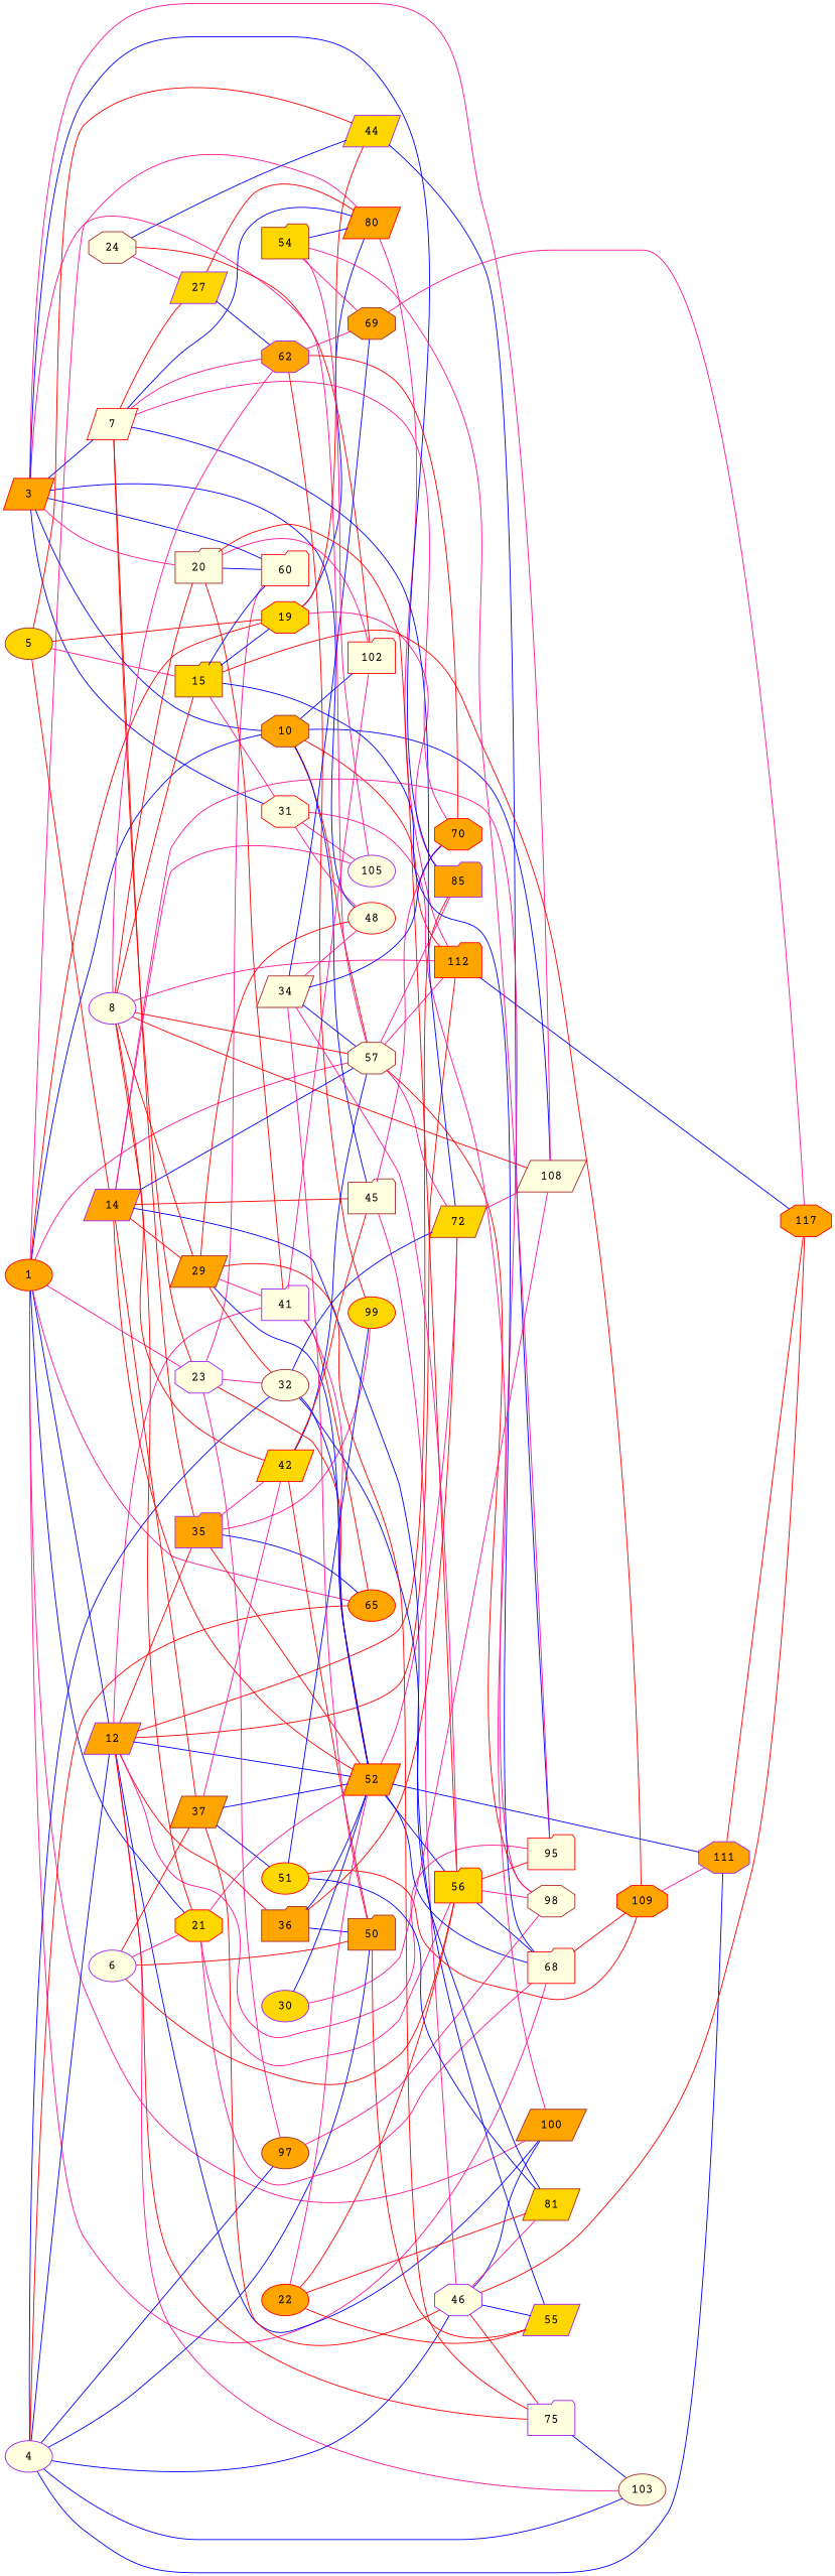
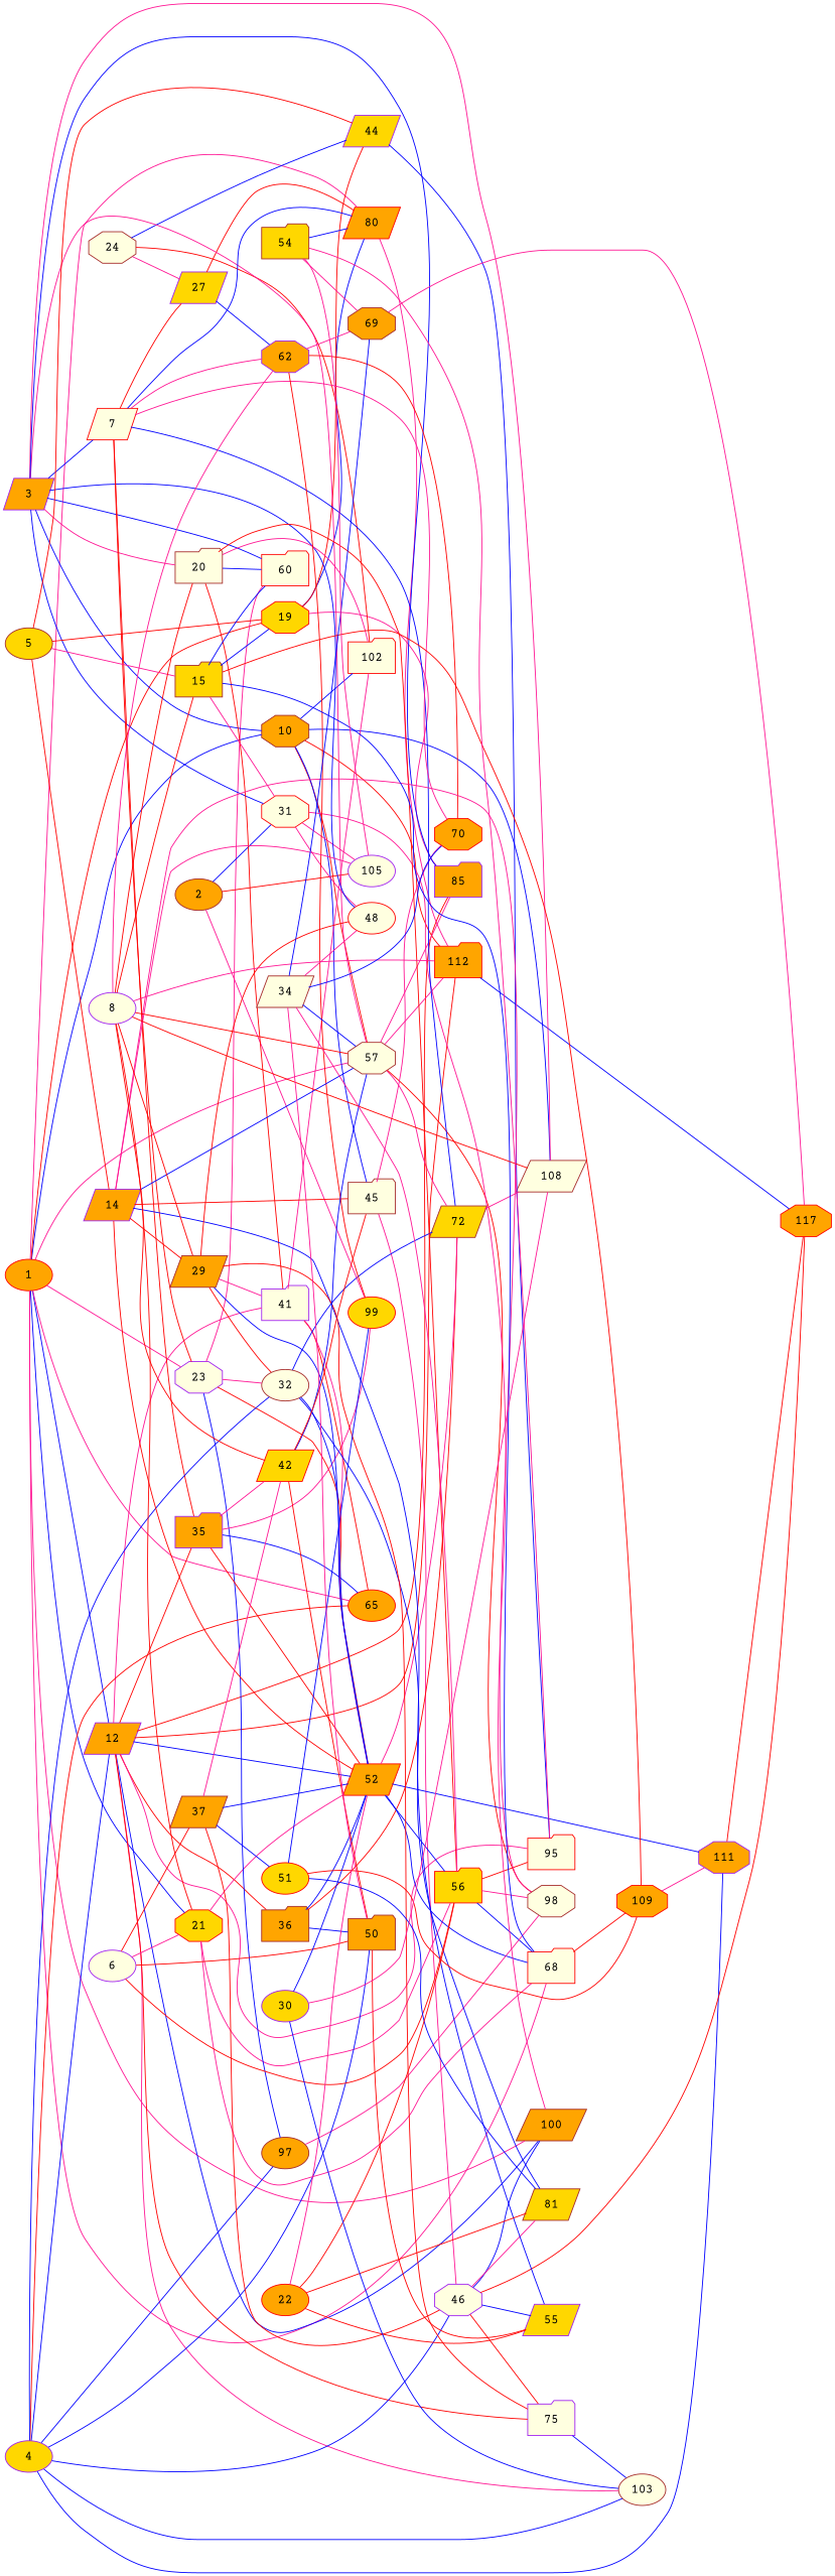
  graph {
    fontname="Courier Prime"
    rankdir=LR
    node [color=red fillcolor=orange fontname="Courier Prime" shape=parallelogram style=filled]
    edge [color=blue fontname="Courier Prime"]
    1 [shape=ellipse super="+39+26+16"]
    10 [color=brown shape=octagon super="+125+116"]
    12 [color=purple super="+25+13"]
    19 [fillcolor=gold shape=octagon super="+107"]
    21 [fillcolor=gold shape=octagon super="+83"]
    23 [color=purple fillcolor=lightyellow shape=octagon super="+120"]
    57 [color=brown fillcolor=lightyellow shape=octagon super="+59+78+67"]
    65 [shape=ellipse]
    68 [fillcolor=lightyellow shape=folder super="+87"]
    80 [super="+88"]
    100 [color=brown]
    108 [color=brown fillcolor=lightyellow super="+128"]
    112 [shape=folder super="+119"]
    45 [color=brown fillcolor=lightyellow shape=folder super="+53"]
    102 [fillcolor=lightyellow shape=folder]
    85 [color=purple shape=folder]
    103 [color=brown fillcolor=lightyellow shape=ellipse]
    35 [color=purple shape=folder super="+126+47"]
    36 [color=brown shape=folder]
    41 [color=purple fillcolor=lightyellow shape=folder super="+96"]
    52 [super="+61+64"]
    75 [color=purple fillcolor=lightyellow shape=folder]
    95 [fillcolor=lightyellow shape=folder]
    44 [color=purple fillcolor=gold]
    56 [fillcolor=gold shape=folder super="+90+63"]
    60 [fillcolor=lightyellow shape=folder]
    97 [color=brown shape=ellipse]
    32 [color=brown fillcolor=lightyellow shape=ellipse super="+33"]
    72 [color=brown fillcolor=gold super="+106"]
    98 [color=brown fillcolor=lightyellow shape=octagon]
    109 [shape=octagon]
+   2 [color=brown shape=ellipse]
    31 [fillcolor=lightyellow shape=octagon super="+73"]
    99 [fillcolor=gold shape=ellipse]
    105 [color=purple fillcolor=lightyellow shape=ellipse]
    24 [color=brown fillcolor=lightyellow shape=octagon]
    27 [color=purple fillcolor=gold]
    48 [fillcolor=lightyellow shape=ellipse super="+79"]
-   3 [super="+71+17"]
+   3 [color=purple super="+71+17"]
    7 [fillcolor=lightyellow super="+18"]
    20 [color=brown fillcolor=lightyellow shape=folder super="+40"]
    62 [color=purple shape=octagon super="+115"]
    70 [shape=octagon]
-   4 [color=purple fillcolor=lightyellow shape=ellipse super="+101+49"]
+   4 [color=purple fillcolor=gold shape=ellipse super="+101+49"]
    46 [color=purple fillcolor=lightyellow shape=octagon super="+91+93"]
    50 [color=brown shape=folder super="+66"]
    111 [color=purple shape=octagon]
    81 [color=brown fillcolor=gold]
    55 [color=purple fillcolor=gold]
    117 [shape=octagon]
    14 [color=purple super="+89+82"]
    37 [color=brown super="+74"]
    29 [color=brown super="+129+94"]
    5 [color=brown fillcolor=gold shape=ellipse]
    15 [color=brown fillcolor=gold shape=folder super="+118+28"]
    6 [color=purple fillcolor=lightyellow shape=ellipse]
    42 [fillcolor=gold super="+76"]
    51 [fillcolor=gold shape=ellipse]
    69 [color=brown shape=octagon]
    8 [color=purple fillcolor=lightyellow shape=ellipse super="+9+121+92"]
    22 [shape=ellipse]
    30 [color=purple fillcolor=gold shape=ellipse]
    34 [color=brown fillcolor=lightyellow super="+124"]
    54 [color=brown fillcolor=gold shape=folder]
    1 -- 10 [weight=2]
    1 -- 12
    1 -- 19 [color=red]
    1 -- 21
    1 -- 23 [color=deeppink]
    1 -- 57 [color=deeppink weight=2]
    1 -- 65 [color=deeppink]
    1 -- 68 [color=deeppink]
    1 -- 80 [color=deeppink]
    1 -- 100 [color=deeppink]
    10 -- 57 [color=red]
    10 -- 108
    10 -- 112 [color=red]
    10 -- 45
    10 -- 102
    12 -- 100
    12 -- 112 [color=red]
    12 -- 85 [color=red]
    12 -- 103 [color=deeppink]
    12 -- 35 [color=red weight=3]
    12 -- 36 [color=red]
    12 -- 41 [color=deeppink]
    12 -- 52
    12 -- 75 [color=red]
    12 -- 95 [color=deeppink]
    19 -- 80
    19 -- 85 [color=deeppink]
    19 -- 44 [color=red]
    21 -- 68 [color=deeppink]
    21 -- 52 [color=deeppink]
    21 -- 56 [color=deeppink]
    23 -- 52 [color=red]
    23 -- 60 [color=deeppink]
-   23 -- 97 [color=deeppink]
+   23 -- 97
    23 -- 32 [color=deeppink]
    57 -- 112 [color=deeppink]
    57 -- 85 [color=deeppink]
    57 -- 72 [color=deeppink]
    57 -- 98 [color=red]
    68 -- 109 [color=red]
    80 -- 112 [color=deeppink]
    112 -- 117
    45 -- 70 [color=deeppink]
    45 -- 46 [color=deeppink]
    35 -- 65
    35 -- 52 [color=red]
    35 -- 99 [color=deeppink]
    35 -- 42 [color=deeppink]
    36 -- 52
    36 -- 72 [color=red]
    36 -- 50
    41 -- 65 [color=red]
    41 -- 102 [color=deeppink]
    41 -- 52 [color=deeppink]
    52 -- 68
    52 -- 56
    52 -- 72 [color=deeppink]
    52 -- 111
    75 -- 103
    44 -- 95
    56 -- 68
    56 -- 95 [color=red]
    56 -- 98 [color=deeppink]
    97 -- 98 [color=deeppink]
    32 -- 52
    32 -- 72
    32 -- 81
    72 -- 108 [color=deeppink]
    109 -- 111 [color=deeppink]
+   2 -- 31
+   2 -- 99 [color=deeppink]
+   2 -- 105 [color=red]
    31 -- 100 [color=deeppink]
    31 -- 105 [color=deeppink]
    31 -- 48 [color=deeppink]
    24 -- 102 [color=red]
    24 -- 44
    24 -- 27 [color=deeppink]
    27 -- 80 [color=red]
    27 -- 62
    3 -- 10
    3 -- 57 [color=deeppink]
    3 -- 108 [color=deeppink]
    3 -- 85
    3 -- 60
    3 -- 31
    3 -- 48
    3 -- 7
    3 -- 20 [color=deeppink]
    7 -- 23 [color=red]
    7 -- 80
    7 -- 35 [color=red]
    7 -- 72
    7 -- 27 [color=red]
    7 -- 62 [color=deeppink]
    7 -- 70 [color=deeppink]
    20 -- 102 [color=deeppink]
    20 -- 41 [color=red]
    20 -- 56 [color=red]
    20 -- 60
    62 -- 99 [color=red]
    62 -- 70 [color=red]
    62 -- 69 [color=deeppink]
    4 -- 12
    4 -- 65 [color=red]
    4 -- 103
    4 -- 97
    4 -- 32
    4 -- 46
    4 -- 50
    4 -- 111
    46 -- 100
    46 -- 75 [color=red]
    46 -- 81 [color=deeppink]
    46 -- 55
    46 -- 117 [color=red]
    50 -- 55 [color=red]
    111 -- 117 [color=red]
    14 -- 57
    14 -- 45 [color=red weight=2]
    14 -- 52 [color=red]
    14 -- 98 [color=deeppink]
    14 -- 105 [color=deeppink]
    14 -- 55
-   14 -- 37 [color=red]
    14 -- 29 [color=red]
    37 -- 52
    37 -- 46 [color=red]
    37 -- 42 [color=deeppink]
    37 -- 51
    29 -- 41 [color=deeppink]
    29 -- 52
    29 -- 75 [color=red]
    29 -- 32 [color=red]
    29 -- 48 [color=red weight=2]
    5 -- 19 [color=red]
    5 -- 44 [color=red]
    5 -- 14 [color=red]
    5 -- 15 [color=deeppink]
    15 -- 19
    15 -- 68
    15 -- 60
    15 -- 109 [color=red]
    15 -- 31 [color=deeppink]
    6 -- 21 [color=deeppink]
    6 -- 56 [color=red]
    6 -- 50 [color=red]
    6 -- 37 [color=red]
    42 -- 57
    42 -- 45 [color=red]
    42 -- 50 [color=red]
    51 -- 109 [color=red]
    51 -- 99
    51 -- 81
    69 -- 117 [color=deeppink]
    8 -- 21 [color=red]
    8 -- 57 [color=red]
    8 -- 108 [color=red]
    8 -- 112 [color=deeppink]
    8 -- 20 [color=red]
    8 -- 62 [color=deeppink]
    8 -- 29 [color=red]
    8 -- 15 [color=red weight=2]
    8 -- 42 [color=red]
    22 -- 52 [color=deeppink]
    22 -- 56 [color=red]
    22 -- 81 [color=red]
    22 -- 55 [color=red]
    30 -- 108 [color=deeppink weight=2]
+   30 -- 103
    30 -- 52
    34 -- 57
    34 -- 56 [color=deeppink]
    34 -- 48 [color=deeppink]
    34 -- 70
    34 -- 50 [color=deeppink]
    34 -- 69
    54 -- 80
    54 -- 95 [color=deeppink]
    54 -- 105 [color=deeppink]
    54 -- 69 [color=deeppink]
  }
